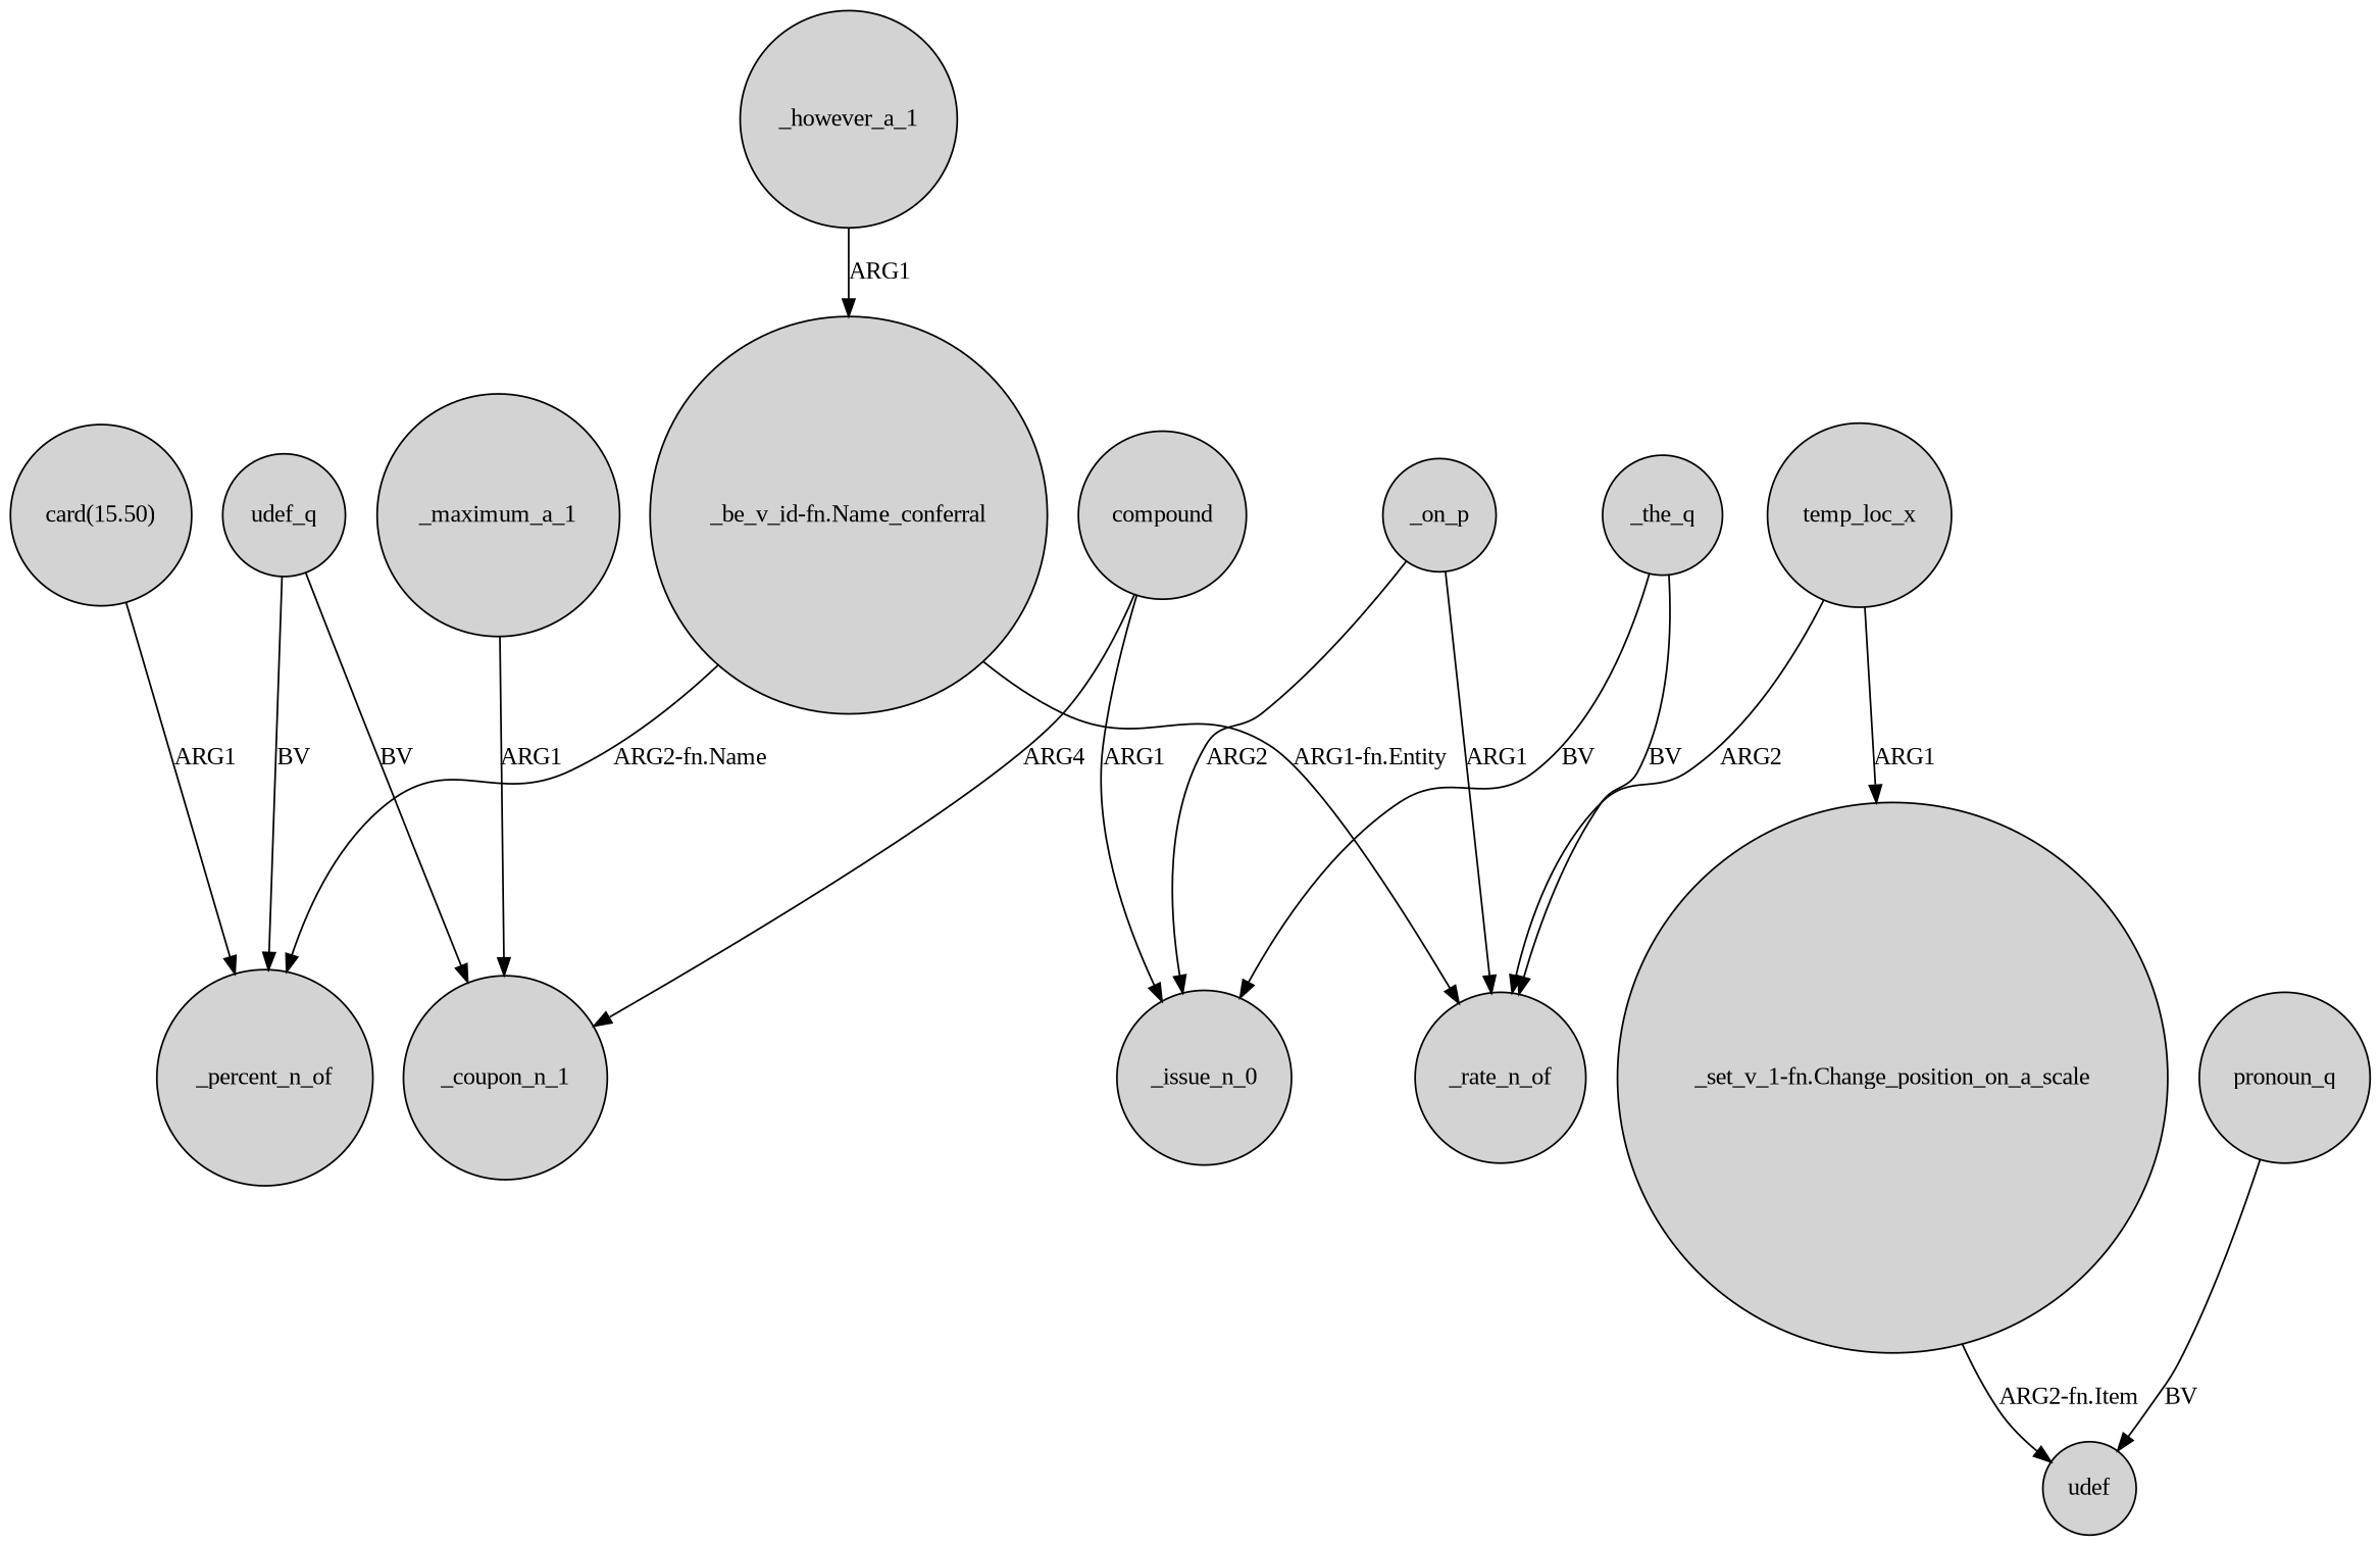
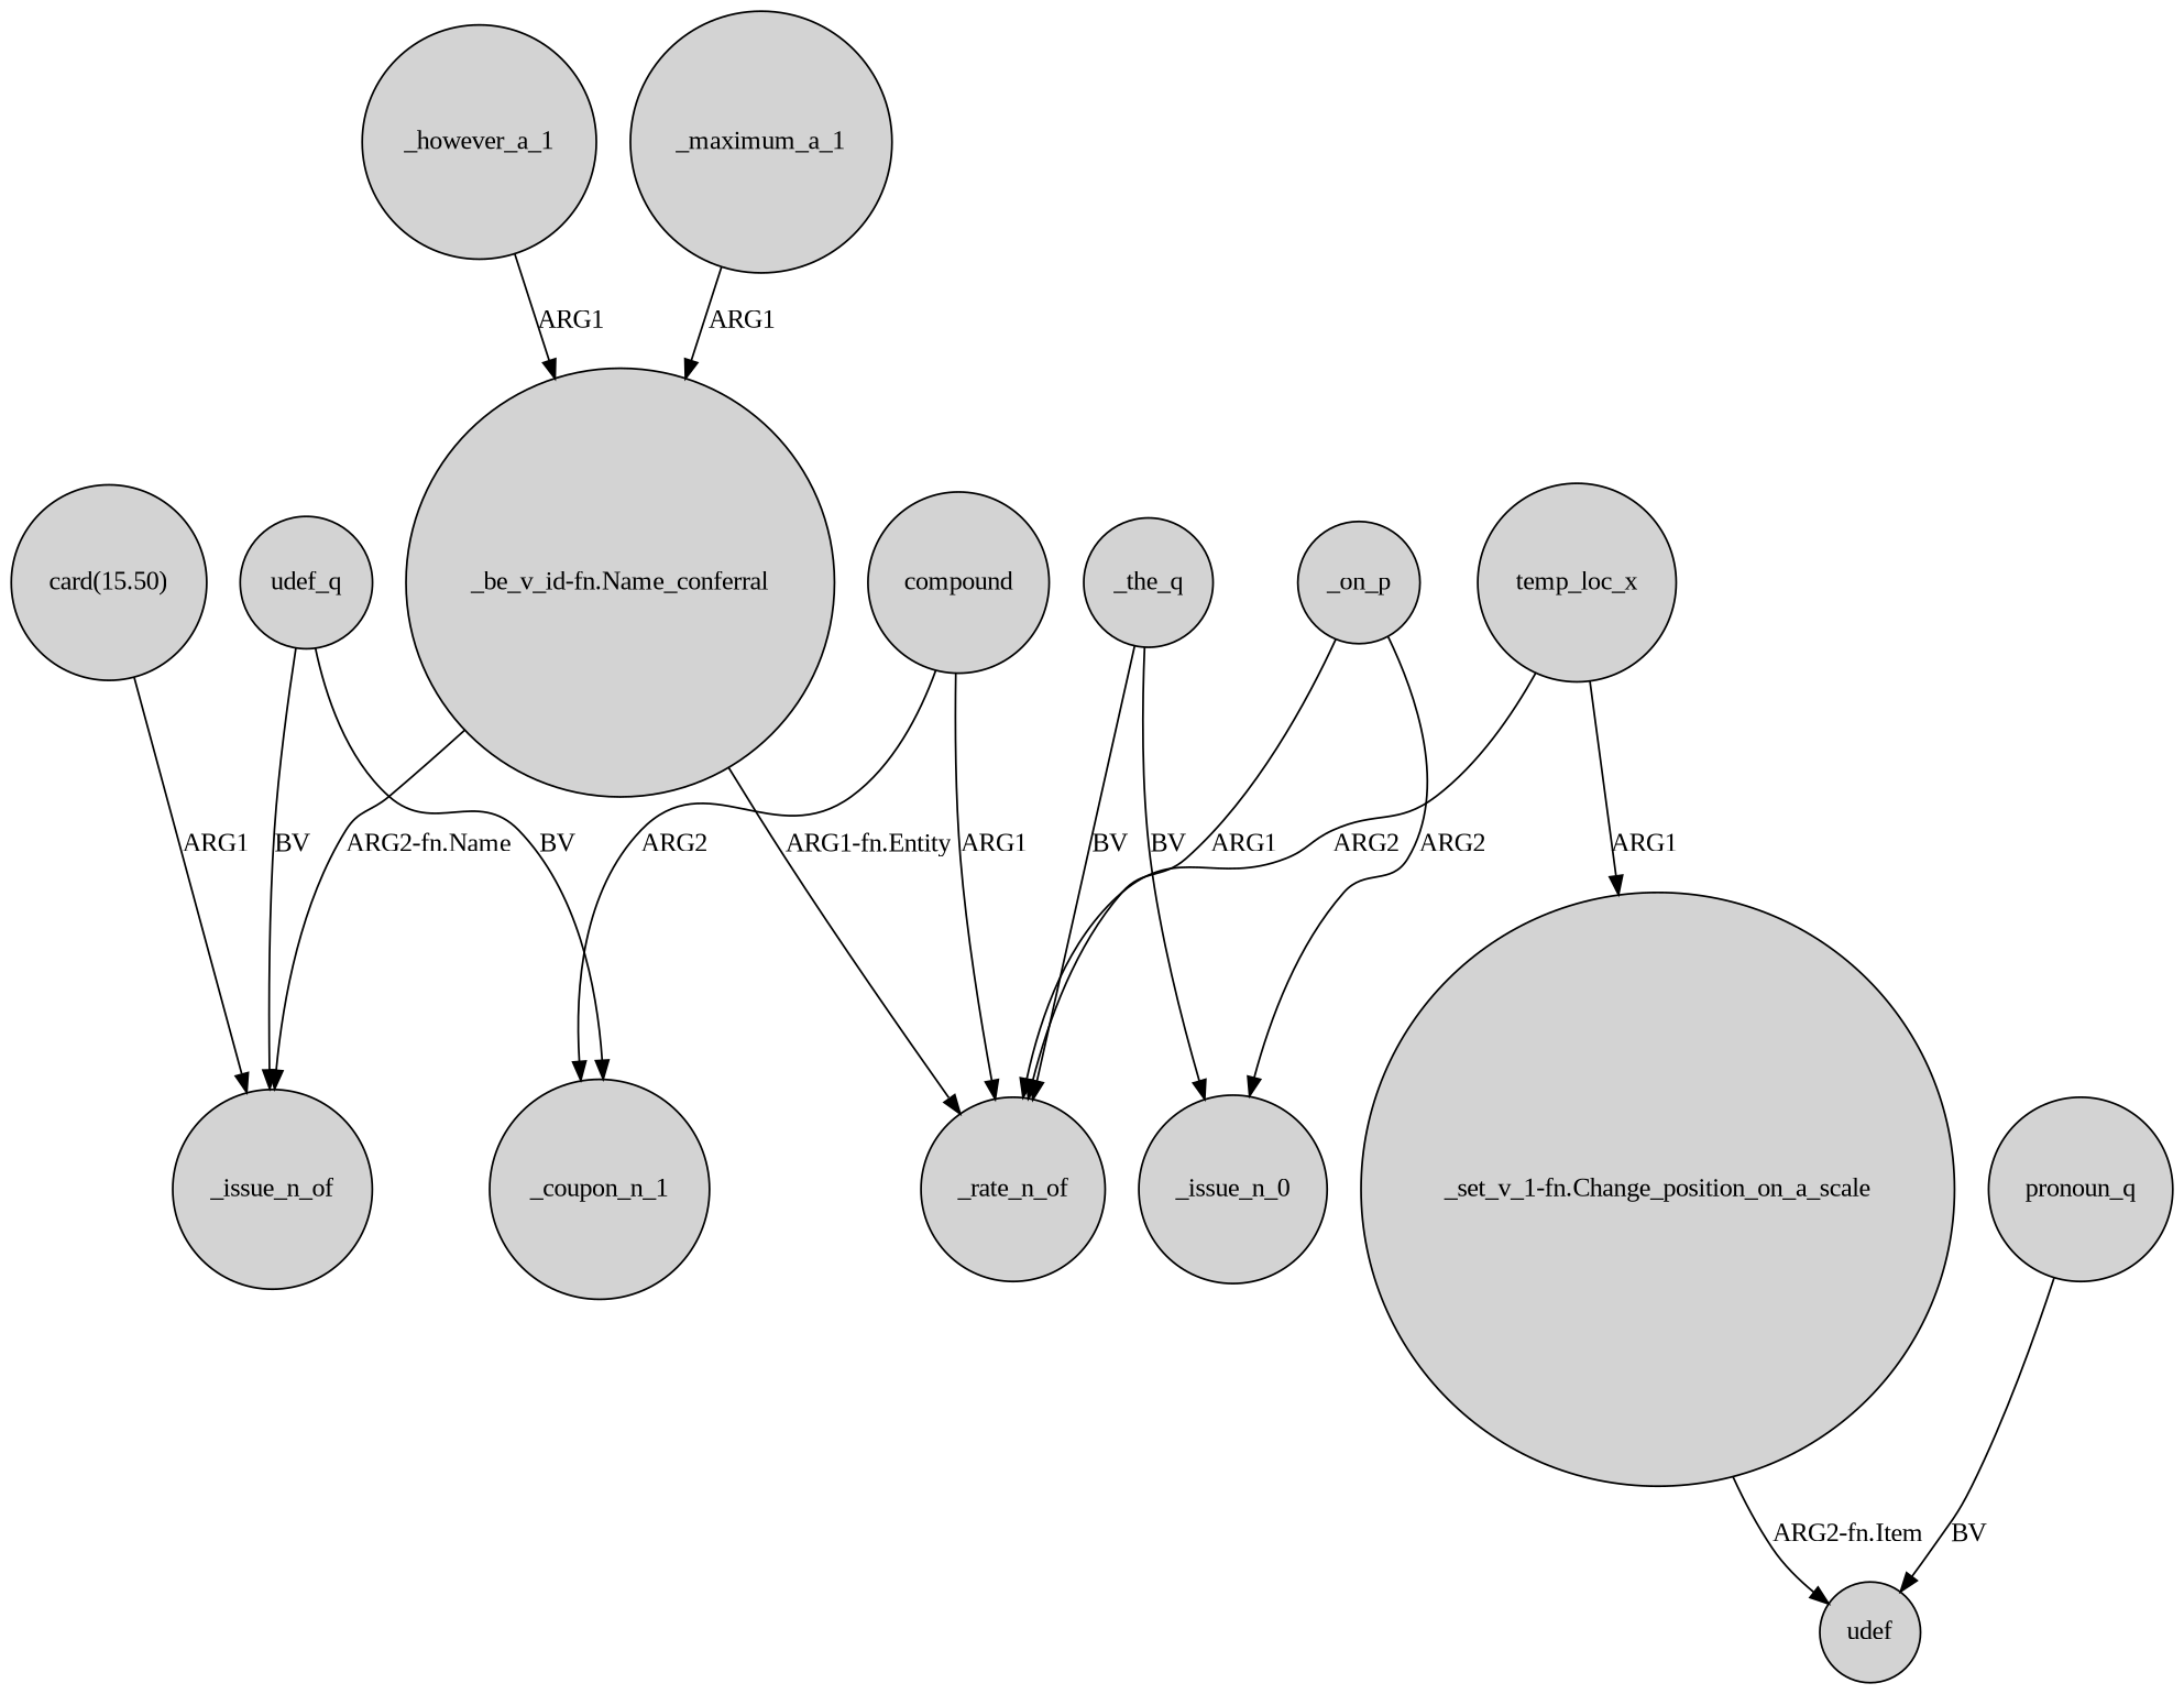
  digraph {
    fontname="Liberation Serif"
    node [fontname="Liberation Serif" shape=circle style=filled]
    edge [fontname="Liberation Serif"]
    _however_a_1
    "_be_v_id-fn.Name_conferral"
-   _percent_n_of
+   _percent_n_of [label=_issue_n_of]
    _rate_n_of
    compound
    _coupon_n_1
    n7 [label=udef]
    "_set_v_1-fn.Change_position_on_a_scale"
    _maximum_a_1
    _the_q
    n11 [label=_issue_n_0]
    pronoun_q
    udef_q
    temp_loc_x
    _on_p
    "card(15.50)"
    _however_a_1 -> "_be_v_id-fn.Name_conferral" [label=ARG1]
    "_be_v_id-fn.Name_conferral" -> _percent_n_of [label="ARG2-fn.Name"]
    "_be_v_id-fn.Name_conferral" -> _rate_n_of [label="ARG1-fn.Entity"]
-   compound -> n11 [label=ARG1]
-   compound -> _coupon_n_1 [label=ARG4]
+   compound -> _rate_n_of [label=ARG1]
+   compound -> _coupon_n_1 [label=ARG2]
    "_set_v_1-fn.Change_position_on_a_scale" -> n7 [label="ARG2-fn.Item"]
-   _maximum_a_1 -> _coupon_n_1 [label=ARG1]
+   _maximum_a_1 -> "_be_v_id-fn.Name_conferral" [label=ARG1]
    _the_q -> _rate_n_of [label=BV]
    _the_q -> n11 [label=BV]
    pronoun_q -> n7 [label=BV]
    udef_q -> _percent_n_of [label=BV]
    udef_q -> _coupon_n_1 [label=BV]
    temp_loc_x -> _rate_n_of [label=ARG2]
    temp_loc_x -> "_set_v_1-fn.Change_position_on_a_scale" [label=ARG1]
    _on_p -> _rate_n_of [label=ARG1]
    _on_p -> n11 [label=ARG2]
    "card(15.50)" -> _percent_n_of [label=ARG1]
  }
